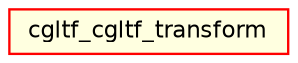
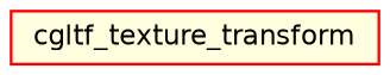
  digraph {
    rankdir=LR
-   n1 [color=red fillcolor=lightyellow fontname=Helvetica fontsize=10 height=0.2 label=cgltf_cgltf_transform shape=box style=filled width=0.4]
+   n1 [color=red fillcolor=lightyellow fontname=Helvetica fontsize=10 height=0.2 label=cgltf_texture_transform shape=box style=filled width=0.4]
  }
